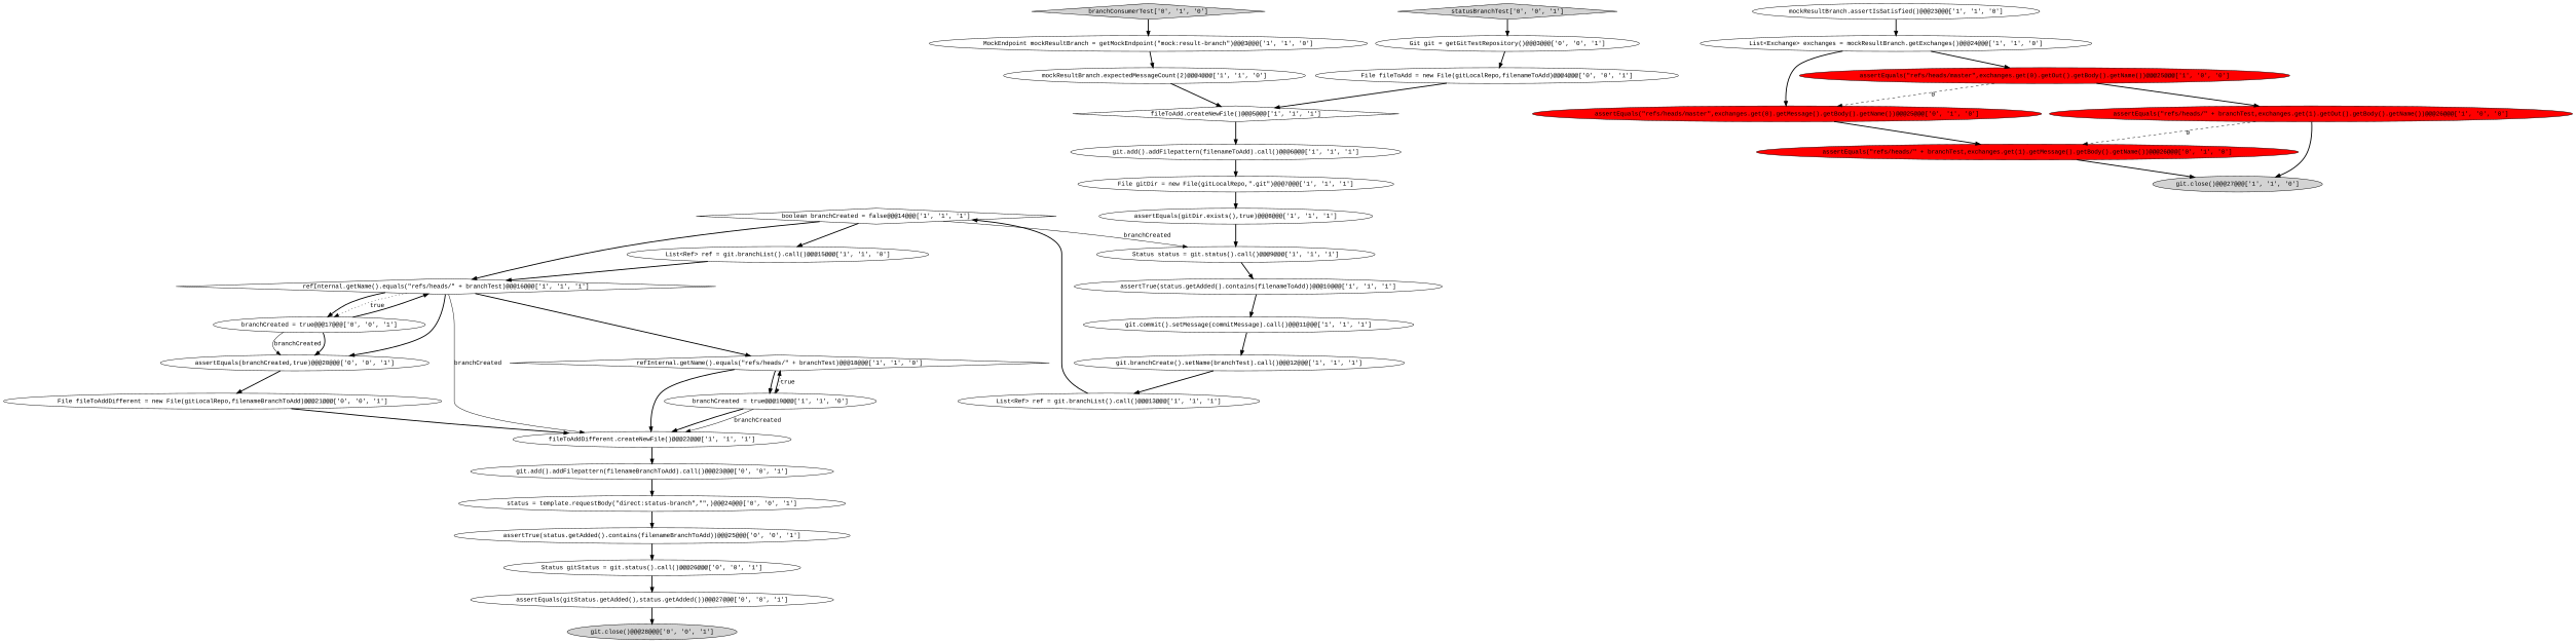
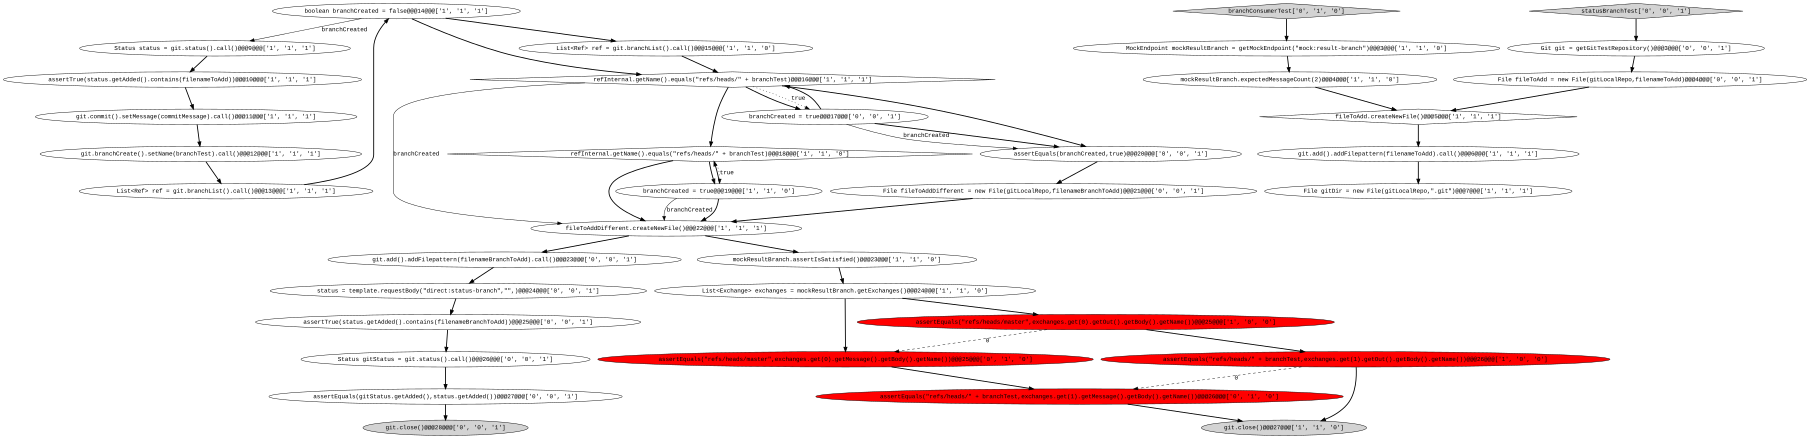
  digraph {
    fontname="Liberation Mono"
    node [fillcolor=white fontname="Liberation Mono" shape=ellipse style=filled]
    edge [fontname="Liberation Mono" style=bold]
    n1 [fillcolor=lightgray label="git.close()@@@28@@@['0', '0', '1']"]
    n2 [label="git.add().addFilepattern(filenameToAdd).call()@@@6@@@['1', '1', '1']"]
    n3 [label="File gitDir = new File(gitLocalRepo,\".git\")@@@7@@@['1', '1', '1']"]
-   n4 [label="assertEquals(gitDir.exists(),true)@@@8@@@['1', '1', '1']"]
    n5 [fillcolor=lightgray label="branchConsumerTest['0', '1', '0']" shape=diamond]
    n6 [label="MockEndpoint mockResultBranch = getMockEndpoint(\"mock:result-branch\")@@@3@@@['1', '1', '0']"]
    n7 [label="mockResultBranch.expectedMessageCount(2)@@@4@@@['1', '1', '0']"]
    n8 [fillcolor=red label="assertEquals(\"refs/heads/\" + branchTest,exchanges.get(1).getMessage().getBody().getName())@@@26@@@['0', '1', '0']"]
    n9 [fillcolor=lightgray label="git.close()@@@27@@@['1', '1', '0']"]
    n10 [label="refInternal.getName().equals(\"refs/heads/\" + branchTest)@@@16@@@['1', '1', '1']" shape=diamond]
    n11 [label="branchCreated = true@@@17@@@['0', '0', '1']"]
    n12 [label="assertEquals(branchCreated,true)@@@20@@@['0', '0', '1']"]
    n13 [label="fileToAddDifferent.createNewFile()@@@22@@@['1', '1', '1']"]
    n14 [label="refInternal.getName().equals(\"refs/heads/\" + branchTest)@@@18@@@['1', '1', '0']" shape=diamond]
    n15 [label="File fileToAddDifferent = new File(gitLocalRepo,filenameBranchToAdd)@@@21@@@['0', '0', '1']"]
    n16 [label="git.add().addFilepattern(filenameBranchToAdd).call()@@@23@@@['0', '0', '1']"]
    n17 [label="mockResultBranch.assertIsSatisfied()@@@23@@@['1', '1', '0']"]
    n18 [label="branchCreated = true@@@19@@@['1', '1', '0']"]
    n19 [label="fileToAdd.createNewFile()@@@5@@@['1', '1', '1']" shape=diamond]
    n20 [label="git.branchCreate().setName(branchTest).call()@@@12@@@['1', '1', '1']"]
    n21 [label="List<Ref> ref = git.branchList().call()@@@13@@@['1', '1', '1']"]
-   n22 [label="boolean branchCreated = false@@@14@@@['1', '1', '1']" shape=diamond]
+   n22 [label="boolean branchCreated = false@@@14@@@['1', '1', '1']"]
    n23 [fillcolor=red label="assertEquals(\"refs/heads/master\",exchanges.get(0).getMessage().getBody().getName())@@@25@@@['0', '1', '0']"]
    n24 [label="status = template.requestBody(\"direct:status-branch\",\"\",)@@@24@@@['0', '0', '1']"]
    n25 [label="List<Exchange> exchanges = mockResultBranch.getExchanges()@@@24@@@['1', '1', '0']"]
    n26 [label="assertEquals(gitStatus.getAdded(),status.getAdded())@@@27@@@['0', '0', '1']"]
    n27 [fillcolor=red label="assertEquals(\"refs/heads/master\",exchanges.get(0).getOut().getBody().getName())@@@25@@@['1', '0', '0']"]
    n28 [fillcolor=red label="assertEquals(\"refs/heads/\" + branchTest,exchanges.get(1).getOut().getBody().getName())@@@26@@@['1', '0', '0']"]
    n29 [label="assertTrue(status.getAdded().contains(filenameBranchToAdd))@@@25@@@['0', '0', '1']"]
    n30 [label="Status gitStatus = git.status().call()@@@26@@@['0', '0', '1']"]
    n31 [label="Status status = git.status().call()@@@9@@@['1', '1', '1']"]
    n32 [label="List<Ref> ref = git.branchList().call()@@@15@@@['1', '1', '0']"]
    n33 [label="Git git = getGitTestRepository()@@@3@@@['0', '0', '1']"]
    n34 [label="File fileToAdd = new File(gitLocalRepo,filenameToAdd)@@@4@@@['0', '0', '1']"]
    n35 [label="assertTrue(status.getAdded().contains(filenameToAdd))@@@10@@@['1', '1', '1']"]
    n36 [label="git.commit().setMessage(commitMessage).call()@@@11@@@['1', '1', '1']"]
    n37 [fillcolor=lightgray label="statusBranchTest['0', '0', '1']" shape=diamond]
    n2 -> n3
-   n3 -> n4
-   n4 -> n31
    n5 -> n6
    n6 -> n7
    n7 -> n19
    n8 -> n9
    n10 -> n11
    n10 -> n11 [label=true style=dotted]
    n10 -> n12
    n10 -> n13 [label=branchCreated style=solid]
    n10 -> n14
    n11 -> n10
    n11 -> n12
    n11 -> n12 [label=branchCreated style=solid]
    n12 -> n15
    n13 -> n16
+   n13 -> n17
    n14 -> n13
    n14 -> n18 [label=true style=dotted]
    n14 -> n18
    n15 -> n13
    n16 -> n24
    n17 -> n25
    n18 -> n13 [label=branchCreated style=solid]
    n18 -> n13
    n18 -> n14
    n19 -> n2
    n20 -> n21
    n21 -> n22
    n22 -> n10
    n22 -> n31 [label=branchCreated style=solid]
    n22 -> n32
    n23 -> n8
    n24 -> n29
    n25 -> n23
    n25 -> n27
    n26 -> n1
    n27 -> n23 [label=0 style=dashed]
    n27 -> n28
    n28 -> n8 [label=0 style=dashed]
    n28 -> n9
    n29 -> n30
    n30 -> n26
    n31 -> n35
    n32 -> n10
    n33 -> n34
    n34 -> n19
    n35 -> n36
    n36 -> n20
    n37 -> n33
  }
